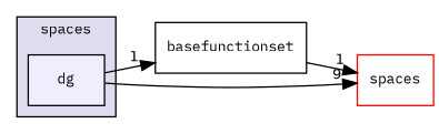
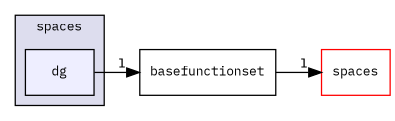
  digraph {
    compound=true
    fontname="IBM Plex Mono"
    rankdir=LR
    node [fontname="IBM Plex Mono" fontsize=10 shape=box style=filled]
    edge [fontname="IBM Plex Mono" headlabel=1 labeldistance=1.5 labelfontname=Helvetica labelfontsize=10]
    n1 [fillcolor="#eeeeff" label=dg pencolor=black]
    n2 [label=basefunctionset style=""]
    n3 [color=red fillcolor=white label=spaces]
    subgraph cluster_1 {
      bgcolor="#ddddee"
      fontsize=10
      label=spaces
      pencolor=black
      n1
    }
    n1 -> n2
-   n1 -> n3 [headlabel=9]
    n2 -> n3
  }
